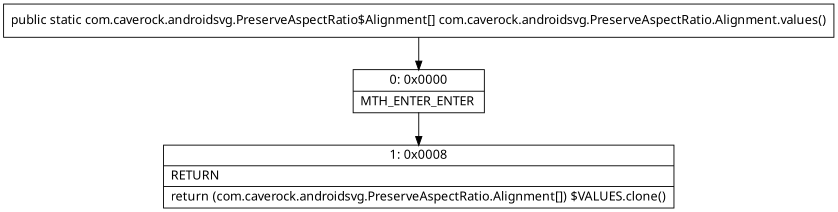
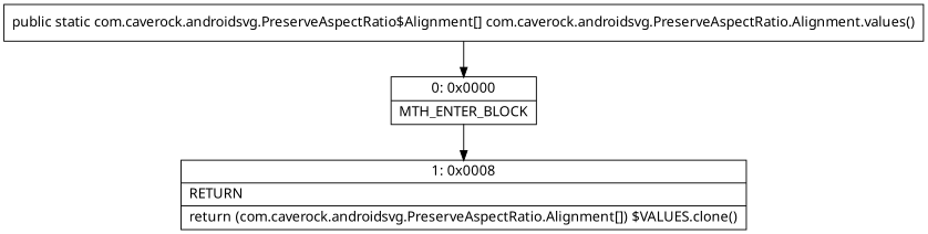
  digraph {
    fontname="Noto Sans"
    node [shape=record fontname="Noto Sans"]
    edge [fontname="Noto Sans"]
-   n1 [label="{0\:\ 0x0000|MTH_ENTER_ENTER\l}"]
+   n1 [label="{0\:\ 0x0000|MTH_ENTER_BLOCK\l}"]
    n2 [label="{1\:\ 0x0008|RETURN\l|return (com.caverock.androidsvg.PreserveAspectRatio.Alignment[]) $VALUES.clone()\l}"]
    n3 [label="{public static com.caverock.androidsvg.PreserveAspectRatio$Alignment[] com.caverock.androidsvg.PreserveAspectRatio.Alignment.values() }"]
    n1 -> n2
    n3 -> n1
  }
